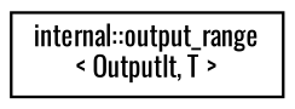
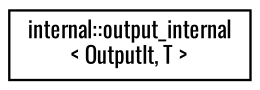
  digraph {
    rankdir=LR
    fontname=Oswald
-   n1 [color=black fillcolor=white fontname=Oswald fontsize=10 height=0.2 label="internal::output_range\l\< OutputIt, T \>" shape=record style=filled width=0.4]
+   n1 [color=black fillcolor=white fontname=Oswald fontsize=10 height=0.2 label="internal::output_internal\l\< OutputIt, T \>" shape=record style=filled width=0.4]
  }
